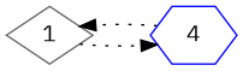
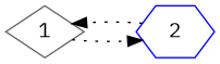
  digraph {
    rankdir=LR
    fontname="IBM Plex Mono"
    node [fontname="IBM Plex Mono"]
    edge [style=dotted fontname="IBM Plex Mono"]
    1 [Weight=2 color=gray40 shape=diamond]
-   2 [Weigts=1 color=blue shape=hexagon label=4]
+   2 [Weigts=1 color=blue shape=hexagon]
    1 -> 2 [Weight=2]
    2 -> 1 [Weigght=1]
  }
